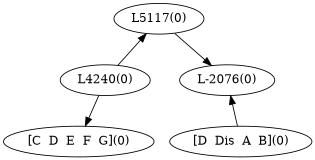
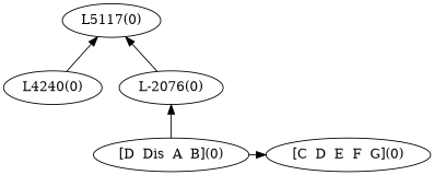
  digraph {
    "L4240(0)"
    "L-2076(0)"
    "L5117(0)"
    "[C  D  E  F  G](0)"
    "[D  Dis  A  B](0)"
    subgraph sub_1 {
      rank=same
      "L4240(0)"
      "L-2076(0)"
    }
    subgraph sub_2 {
      rank=min
      "L5117(0)"
    }
    subgraph sub_3 {
      rank=max
      "[C  D  E  F  G](0)"
      "[D  Dis  A  B](0)"
    }
    "L4240(0)" -> "L5117(0)"
-   "L4240(0)" -> "[C  D  E  F  G](0)"
-   "L5117(0)" -> "L-2076(0)"
+   "[D  Dis  A  B](0)" -> "[C  D  E  F  G](0)"
+   "L-2076(0)" -> "L5117(0)"
    "[D  Dis  A  B](0)" -> "L-2076(0)"
  }
